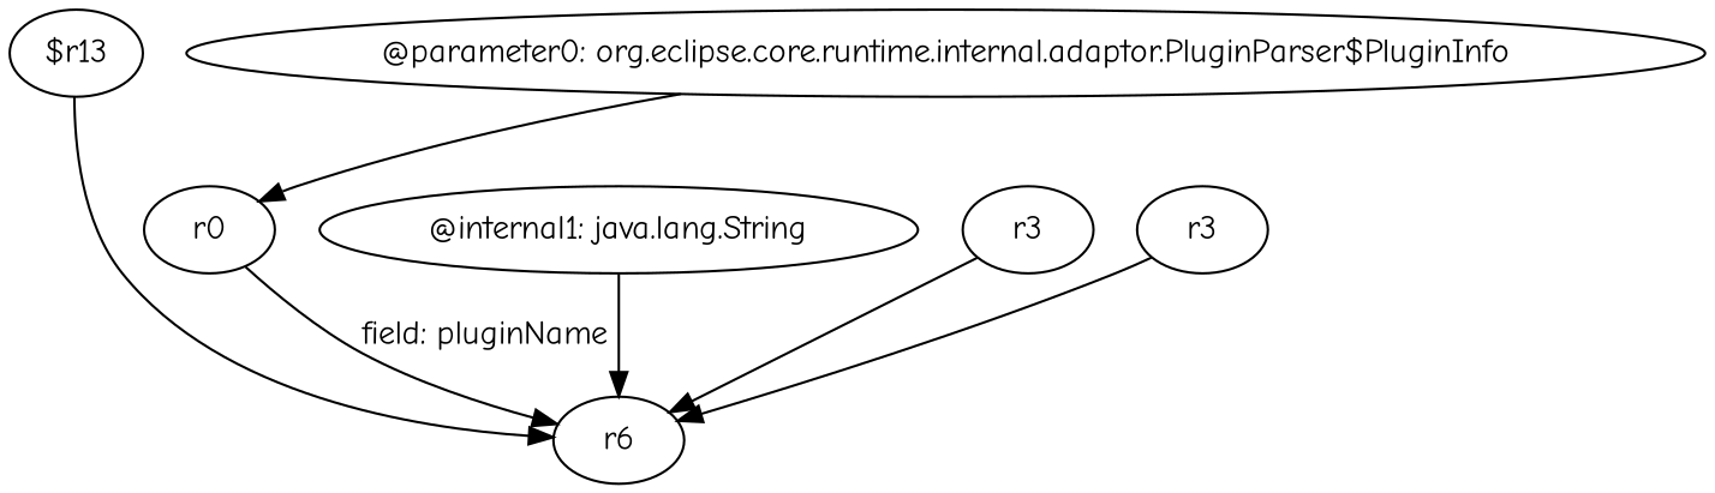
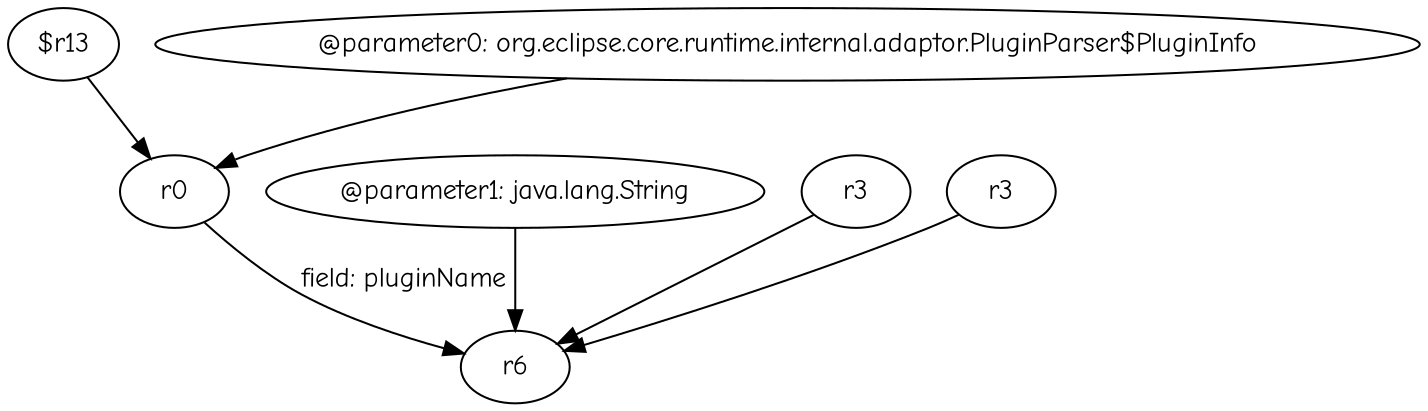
  digraph {
    fontname="Comic Neue"
    node [fontname="Comic Neue"]
    edge [fontname="Comic Neue"]
    n1 [label=r0]
    n2 [label=r6]
    n3 [label="$r13"]
-   n4 [label="@internal1: java.lang.String"]
+   n4 [label="@parameter1: java.lang.String"]
    n5 [label=r3]
    n6 [label=r3]
    n7 [label="@parameter0: org.eclipse.core.runtime.internal.adaptor.PluginParser$PluginInfo"]
    n1 -> n2 [label="field: pluginName"]
-   n3 -> n2
+   n3 -> n1
    n4 -> n2
    n5 -> n2
    n6 -> n2
    n7 -> n1
  }
